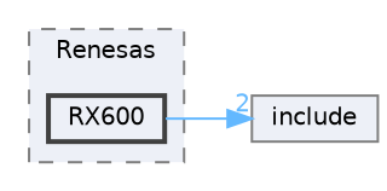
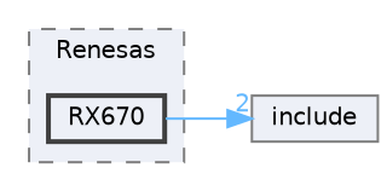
  digraph {
    compound=true
    rankdir=LR
    node [fillcolor="#edf0f7" fontname=Helvetica fontsize=10 shape=box]
-   n1 [color=grey25 height=0.2 label=RX600 style="filled,bold" width=0.4]
+   n1 [color=grey25 height=0.2 label=RX670 style="filled,bold" width=0.4]
    n2 [color=grey50 height=0.2 label=include style=filled width=0.4]
    subgraph cluster_1 {
      bgcolor="#edf0f7"
      fontname=Helvetica
      fontsize=10
      label=Renesas
      pencolor=grey50
      style="filled,dashed"
      n1
    }
    n1 -> n2 [color=steelblue1 fontcolor=steelblue1 fontname=Helvetica fontsize=10 headlabel=2 labeldistance=1.5 labelfontname=Helvetica labelfontsize=10]
  }
